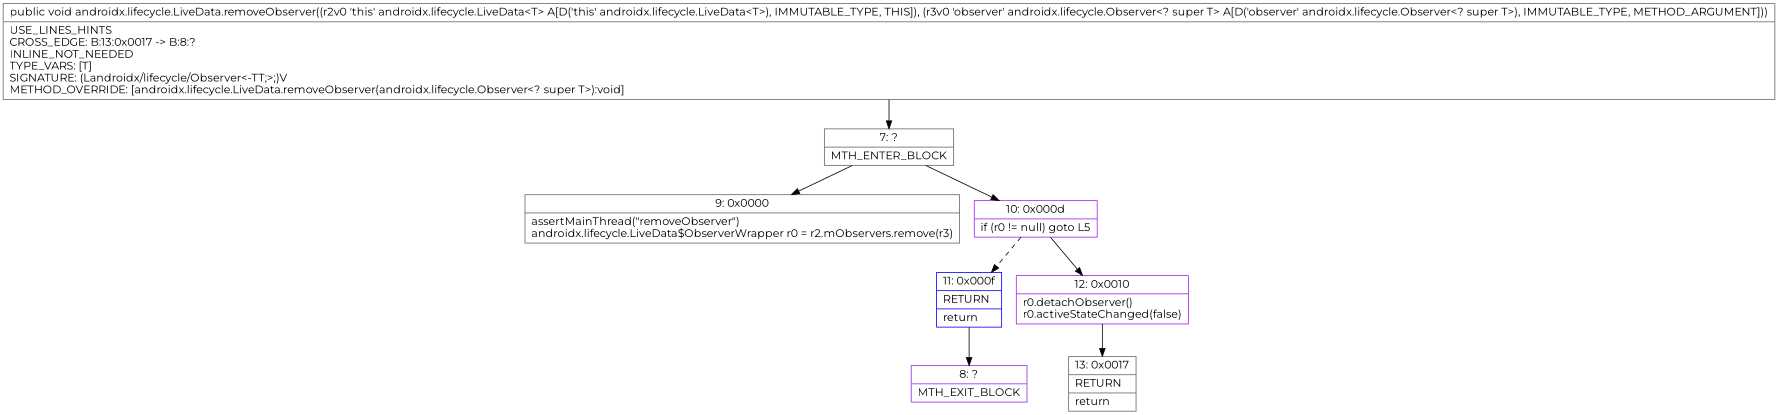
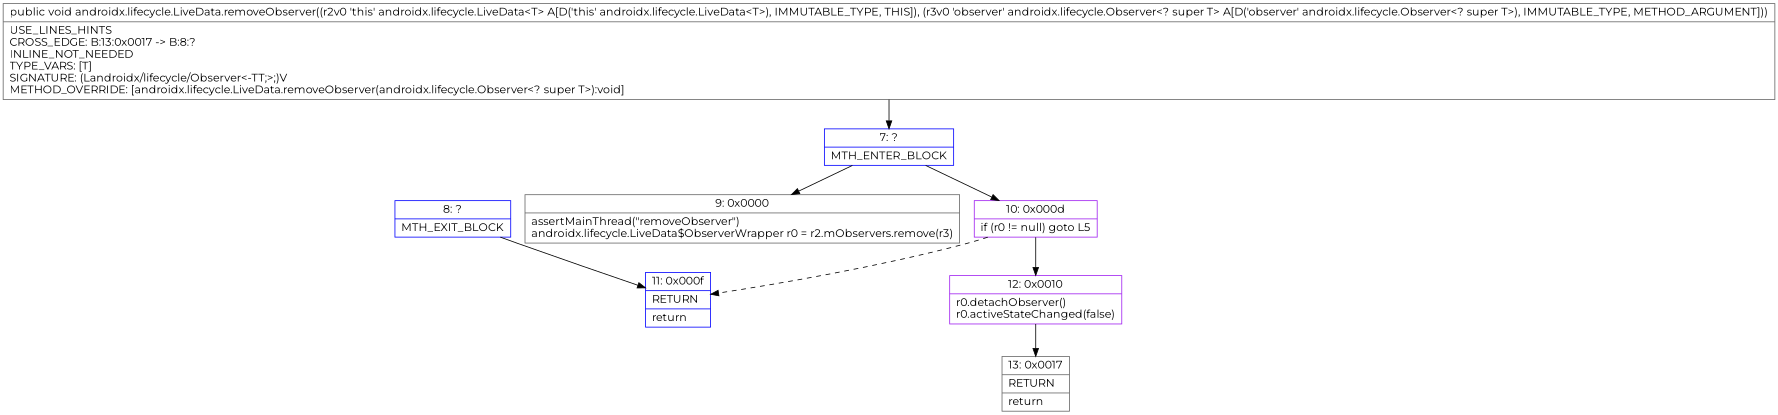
  digraph {
    fontname=Montserrat
    node [color=gray40 fontname=Montserrat shape=record]
    edge [fontname=Montserrat]
-   n1 [label="{7\:\ ?|MTH_ENTER_BLOCK\l}"]
+   n1 [color=blue label="{7\:\ ?|MTH_ENTER_BLOCK\l}"]
    n2 [label="{9\:\ 0x0000|assertMainThread(\"removeObserver\")\landroidx.lifecycle.LiveData$ObserverWrapper r0 = r2.mObservers.remove(r3)\l}"]
    n3 [color=purple label="{10\:\ 0x000d|if (r0 != null) goto L5\l}"]
    n4 [color=blue label="{11\:\ 0x000f|RETURN\l|return\l}"]
    n5 [color=purple label="{12\:\ 0x0010|r0.detachObserver()\lr0.activeStateChanged(false)\l}"]
-   n6 [color=purple label="{8\:\ ?|MTH_EXIT_BLOCK\l}"]
+   n6 [color=blue label="{8\:\ ?|MTH_EXIT_BLOCK\l}"]
    n7 [label="{13\:\ 0x0017|RETURN\l|return\l}"]
    n8 [label="{public void androidx.lifecycle.LiveData.removeObserver((r2v0 'this' androidx.lifecycle.LiveData\<T\> A[D('this' androidx.lifecycle.LiveData\<T\>), IMMUTABLE_TYPE, THIS]), (r3v0 'observer' androidx.lifecycle.Observer\<? super T\> A[D('observer' androidx.lifecycle.Observer\<? super T\>), IMMUTABLE_TYPE, METHOD_ARGUMENT]))  | USE_LINES_HINTS\lCROSS_EDGE: B:13:0x0017 \-\> B:8:?\lINLINE_NOT_NEEDED\lTYPE_VARS: [T]\lSIGNATURE: (Landroidx\/lifecycle\/Observer\<\-TT;\>;)V\lMETHOD_OVERRIDE: [androidx.lifecycle.LiveData.removeObserver(androidx.lifecycle.Observer\<? super T\>):void]\l}"]
    n1 -> n2
    n1 -> n3
    n3 -> n4 [style=dashed]
    n3 -> n5
-   n4 -> n6
+   n6 -> n4
    n5 -> n7
    n8 -> n1
  }
